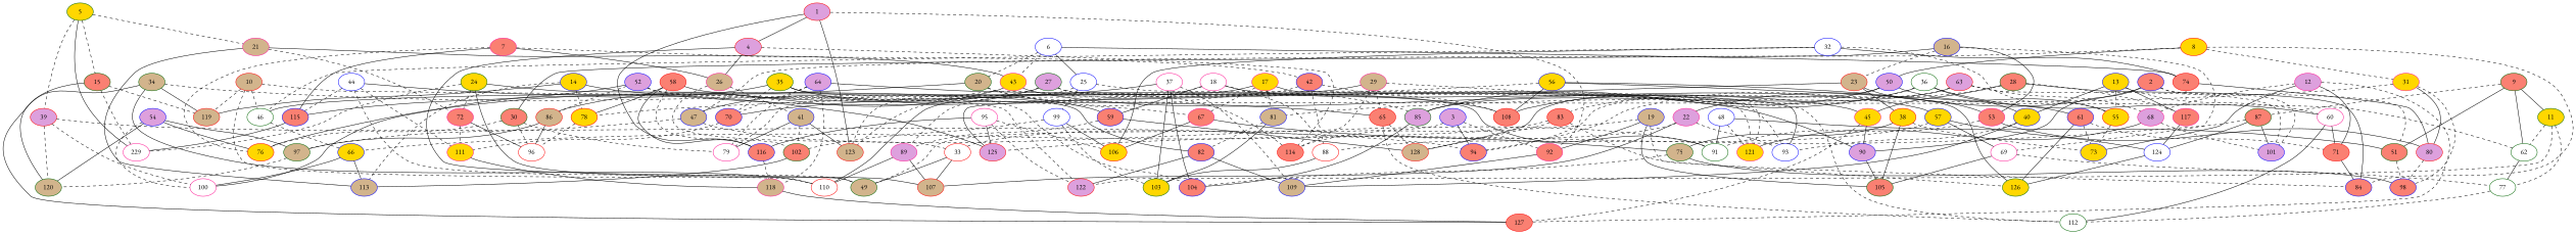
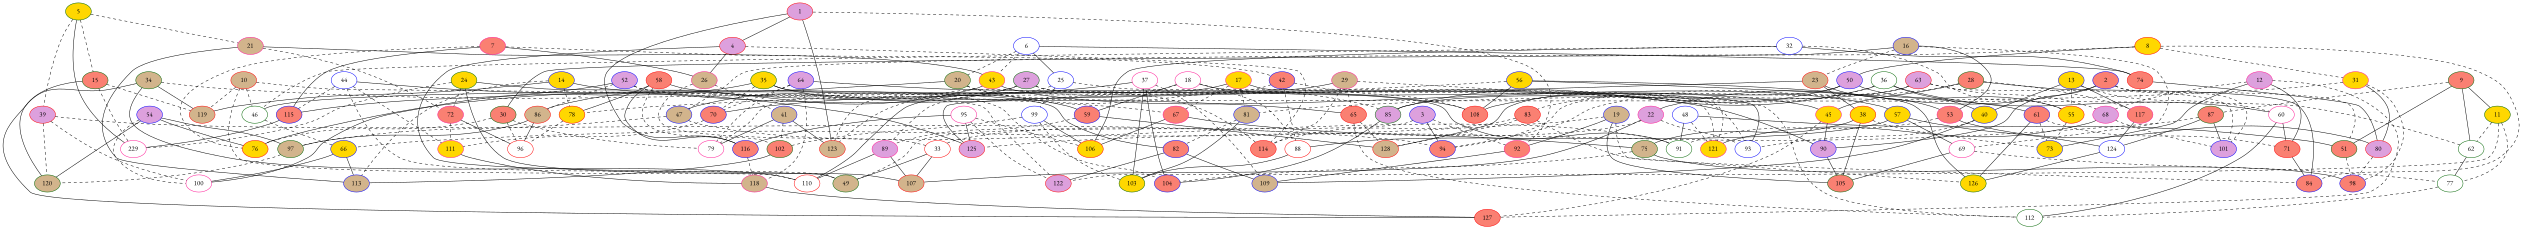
  graph {
    fontname="EB Garamond"
    node [color=blue fillcolor=salmon fontname="EB Garamond" style=filled]
    edge [fontname="EB Garamond" style=dashed]
    1 [color=red fillcolor=plum]
    4 [color=red fillcolor=plum]
    92 [color=deeppink]
    116
    123 [color=red fillcolor=tan]
    49 [color=darkgreen fillcolor=tan]
    26 [color=deeppink fillcolor=tan]
    114 [color=red]
    109 [fillcolor=tan]
    118 [color=deeppink fillcolor=tan]
    22 [color=deeppink fillcolor=plum]
    2
    51 [color=darkgreen]
    90 [fillcolor=plum]
    101 [fillcolor=plum]
    93 [fillcolor=white]
    33 [color=red fillcolor=white]
    107 [color=red fillcolor=tan]
    98
    105 [color=darkgreen]
    3 [fillcolor=plum]
    94
    48 [fillcolor=white]
    121 [color=deeppink fillcolor=gold]
    91 [color=darkgreen fillcolor=white]
    41 [fillcolor=tan]
    5 [color=darkgreen fillcolor=gold]
    15 [color=darkgreen]
    21 [color=deeppink fillcolor=tan]
    39 [color=red fillcolor=plum]
    n31 [color=deeppink fillcolor=white label=229]
    119 [color=red fillcolor=tan]
    120 [color=darkgreen fillcolor=tan]
    43 [color=deeppink fillcolor=gold]
    113 [fillcolor=tan]
    72 [color=deeppink]
    100 [color=deeppink fillcolor=white]
    6 [fillcolor=white]
    20 [color=darkgreen fillcolor=tan]
    25 [fillcolor=white]
    74 [color=red]
    76 [color=red fillcolor=gold]
    85 [color=darkgreen fillcolor=plum]
    99 [fillcolor=white]
    57 [fillcolor=gold]
    86 [color=red fillcolor=tan]
    117 [color=deeppink]
    80 [color=red fillcolor=plum]
    7 [color=deeppink]
    42
    115
    88 [color=red fillcolor=white]
    89 [color=deeppink fillcolor=plum]
    108 [color=red]
    8 [color=red fillcolor=gold]
    31 [color=deeppink fillcolor=gold]
    47 [fillcolor=tan]
    50 [fillcolor=plum]
    84
    81 [fillcolor=tan]
    97 [color=darkgreen fillcolor=tan]
    55 [color=red fillcolor=gold]
    128 [color=red fillcolor=tan]
    9 [color=darkgreen]
    11 [color=darkgreen fillcolor=gold]
    62 [color=darkgreen fillcolor=white]
    87 [color=darkgreen]
    122 [color=red fillcolor=plum]
    77 [color=darkgreen fillcolor=white]
    125 [color=red fillcolor=plum]
    124 [fillcolor=white]
    10 [color=red fillcolor=tan]
    46 [color=darkgreen fillcolor=white]
    110 [color=red fillcolor=white]
    66 [fillcolor=gold]
    112 [color=darkgreen fillcolor=white]
    12 [color=deeppink fillcolor=plum]
    68 [color=deeppink fillcolor=plum]
    71 [color=red]
    73 [fillcolor=gold]
    127 [color=red]
    13 [fillcolor=gold]
    40 [fillcolor=gold]
    60 [color=deeppink fillcolor=white]
    14 [fillcolor=gold]
    65 [color=red]
    78 [color=red fillcolor=gold]
    96 [color=red fillcolor=white]
    16 [fillcolor=tan]
    23 [color=red fillcolor=tan]
    30 [color=darkgreen]
    53 [color=deeppink]
    69 [color=deeppink fillcolor=white]
    38 [color=red fillcolor=gold]
    79 [color=deeppink fillcolor=white]
    17 [color=deeppink fillcolor=gold]
    67 [color=deeppink]
    106 [color=red fillcolor=gold]
    75 [color=darkgreen fillcolor=tan]
    82
    103 [color=darkgreen fillcolor=gold]
    18 [color=deeppink fillcolor=white]
    45 [color=deeppink fillcolor=gold]
    59
    19 [fillcolor=tan]
    126 [color=darkgreen fillcolor=gold]
    104
    111 [color=deeppink fillcolor=gold]
    24 [color=darkgreen fillcolor=gold]
    102 [color=darkgreen]
    27 [color=darkgreen fillcolor=plum]
    28 [color=darkgreen]
    29 [color=deeppink fillcolor=tan]
    32 [fillcolor=white]
    34 [color=darkgreen fillcolor=tan]
    35 [color=darkgreen fillcolor=gold]
    70
    36 [color=darkgreen fillcolor=white]
    83 [color=red]
    37 [color=deeppink fillcolor=white]
    44 [fillcolor=white]
    52 [fillcolor=plum]
    54 [fillcolor=plum]
    56 [fillcolor=gold]
    61
    58 [color=red]
    63 [color=red fillcolor=plum]
    64 [fillcolor=plum]
    95 [color=deeppink fillcolor=white]
    1 -- 4 [style=solid]
    1 -- 92
    1 -- 116 [style=solid]
    1 -- 123 [style=solid]
    4 -- 49 [style=solid]
    4 -- 26 [style=solid]
    4 -- 114
    92 -- 109 [style=solid]
    116 -- 118
    26 -- 33
    26 -- 41
    118 -- 127 [style=solid]
    22 -- 93
    22 -- 33
    22 -- 107 [style=solid]
    2 -- 22 [style=solid]
    2 -- 51
    2 -- 90 [style=solid]
    2 -- 101
    51 -- 98
    90 -- 105 [style=solid]
    33 -- 49 [style=solid]
    33 -- 107 [style=solid]
    3 -- 92
    3 -- 49
    3 -- 94 [style=solid]
    48 -- 51 [style=solid]
    48 -- 121
    48 -- 91 [style=solid]
    41 -- 123 [style=solid]
    41 -- 79 [style=solid]
    41 -- 102
    5 -- 15
    5 -- 21
    5 -- 39
    5 -- n31 [style=solid]
    15 -- n31
    15 -- 119
    15 -- 120 [style=solid]
    21 -- 43 [style=solid]
    21 -- 113 [style=solid]
    21 -- 72
    39 -- 94
    39 -- 120
    39 -- 100
    43 -- 57 [style=solid]
    43 -- 86 [style=solid]
    72 -- 96 [style=solid]
    72 -- 111
    6 -- 43
    6 -- 20
    6 -- 25 [style=solid]
    6 -- 74 [style=solid]
    20 -- 114
    20 -- 76 [style=solid]
    20 -- 85
    25 -- 123
    25 -- 121
    25 -- 99
    74 -- 117
    74 -- 80 [style=solid]
    85 -- 104 [style=solid]
    99 -- 106 [style=solid]
    99 -- 103
    99 -- 102
-   57 -- 88
+   57 -- 88 [style=solid]
    57 -- 124 [style=solid]
    57 -- 69 [style=solid]
    86 -- 97 [style=solid]
    86 -- 96 [style=solid]
    117 -- 124 [style=solid]
    80 -- 98
    7 -- 26 [style=solid]
    7 -- 76
    7 -- 42
    7 -- 115 [style=solid]
    42 -- 88
    42 -- 89
    42 -- 108
    115 -- n31 [style=solid]
    88 -- 103 [style=solid]
    89 -- 107 [style=solid]
    89 -- 110 [style=solid]
    8 -- 31
    8 -- 47
    8 -- 50 [style=solid]
    8 -- 84
    31 -- 98
    31 -- 80 [style=solid]
    31 -- 81
    47 -- 91
    47 -- 97
    50 -- 108 [style=solid]
    50 -- 55 [style=solid]
    50 -- 128 [style=solid]
    81 -- 82
    81 -- 103 [style=solid]
    97 -- 120
    55 -- 73
    9 -- 51 [style=solid]
    9 -- 11 [style=solid]
    9 -- 62 [style=solid]
    9 -- 87
    11 -- 62
    11 -- 122
    11 -- 77
    62 -- 77 [style=solid]
    87 -- 101 [style=solid]
    87 -- 125
    87 -- 124 [style=solid]
    77 -- 112
    124 -- 126 [style=solid]
    10 -- 119
    10 -- 122
    10 -- 46
    10 -- 110
    46 -- 66
    66 -- 113 [style=solid]
    66 -- 100 [style=solid]
    12 -- 68
    12 -- 71 [style=solid]
    12 -- 73 [style=solid]
    12 -- 127
    68 -- 101
    68 -- 121 [style=solid]
    71 -- 84 [style=solid]
    13 -- 117 [style=solid]
    13 -- 55
    13 -- 40 [style=solid]
    13 -- 60
    40 -- 109 [style=solid]
    40 -- 93
    60 -- 112 [style=solid]
    60 -- 71 [style=solid]
    14 -- 119 [style=solid]
    14 -- 113
    14 -- 65 [style=solid]
    14 -- 78
    65 -- 128
    65 -- 112
    78 -- 96
    16 -- 23
    16 -- 30 [style=solid]
    16 -- 53 [style=solid]
    16 -- 69
    23 -- 125 [style=solid]
    23 -- 53 [style=solid]
    23 -- 38 [style=solid]
    30 -- 76
    30 -- 96
    30 -- 79
    53 -- 91
    53 -- 80 [style=solid]
    69 -- 105 [style=solid]
    69 -- 77
    38 -- 105 [style=solid]
    38 -- 73
    38 -- 75 [style=solid]
    17 -- 93 [style=solid]
    17 -- 81
    17 -- 110 [style=solid]
    17 -- 67
    67 -- 106 [style=solid]
    67 -- 75 [style=solid]
    75 -- 98 [style=solid]
    75 -- 104
    82 -- 109 [style=solid]
    82 -- 122 [style=solid]
    18 -- 123
    18 -- 88
    18 -- 45 [style=solid]
    18 -- 59 [style=solid]
    45 -- 90 [style=solid]
    45 -- 127
    59 -- 89
    59 -- 128 [style=solid]
    19 -- 92 [style=solid]
    19 -- 105 [style=solid]
    19 -- 66
    19 -- 126
    111 -- 118 [style=solid]
    24 -- 107 [style=solid]
    24 -- n31
    24 -- 72
    24 -- 82 [style=solid]
    102 -- 113 [style=solid]
    27 -- 93
    27 -- 121
    27 -- 47 [style=solid]
    27 -- 79
    28 -- 94
    28 -- 117
    28 -- 84 [style=solid]
    28 -- 45 [style=solid]
    29 -- 114
    29 -- 46 [style=solid]
    29 -- 112
    29 -- 65
    32 -- 74 [style=solid]
    32 -- 55
    32 -- 46
    32 -- 106 [style=solid]
    34 -- 119 [style=solid]
    34 -- 110 [style=solid]
    34 -- 127 [style=solid]
    34 -- 67
    35 -- 91 [style=solid]
    35 -- 100 [style=solid]
    35 -- 59 [style=solid]
    35 -- 70
    70 -- 111
    36 -- 85 [style=solid]
    36 -- 40 [style=solid]
    36 -- 60 [style=solid]
    36 -- 83
    83 -- 114
    83 -- 84
    83 -- 128
    37 -- 109
    37 -- 103 [style=solid]
    37 -- 104 [style=solid]
    37 -- 70 [style=solid]
    44 -- 49
    44 -- 115
    44 -- 125 [style=solid]
    44 -- 111
    52 -- 86
    52 -- 115 [style=solid]
    52 -- 62
    52 -- 104
    54 -- 120 [style=solid]
    54 -- 100
    54 -- 76 [style=solid]
    54 -- 97 [style=solid]
    56 -- 108 [style=solid]
    56 -- 78
    56 -- 126 [style=solid]
    56 -- 61 [style=solid]
    61 -- 71
    61 -- 73
    61 -- 126 [style=solid]
    58 -- 116 [style=solid]
    58 -- 90 [style=solid]
    58 -- 78 [style=solid]
    58 -- 102
    63 -- 101
    63 -- 94
    63 -- 85 [style=solid]
    63 -- 68
    64 -- 118
    64 -- 108 [style=solid]
    64 -- 79
    64 -- 70
    95 -- 116 [style=solid]
    95 -- 122
    95 -- 125 [style=solid]
    95 -- 106
  }
